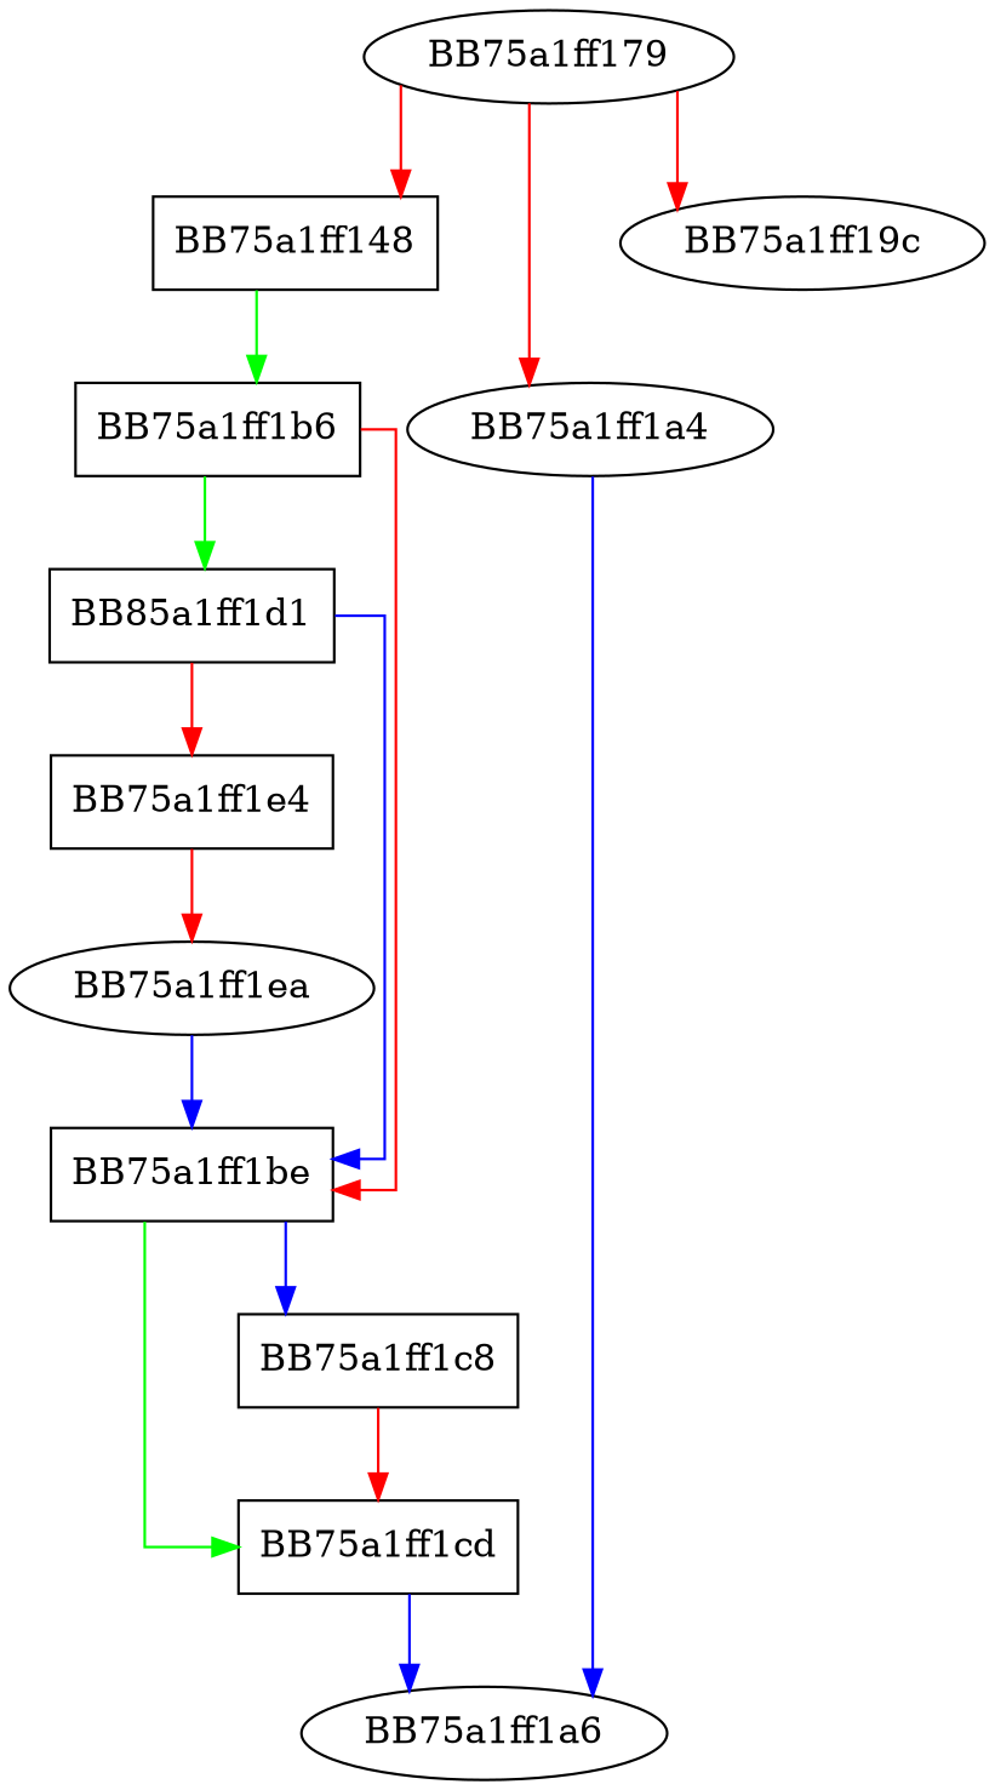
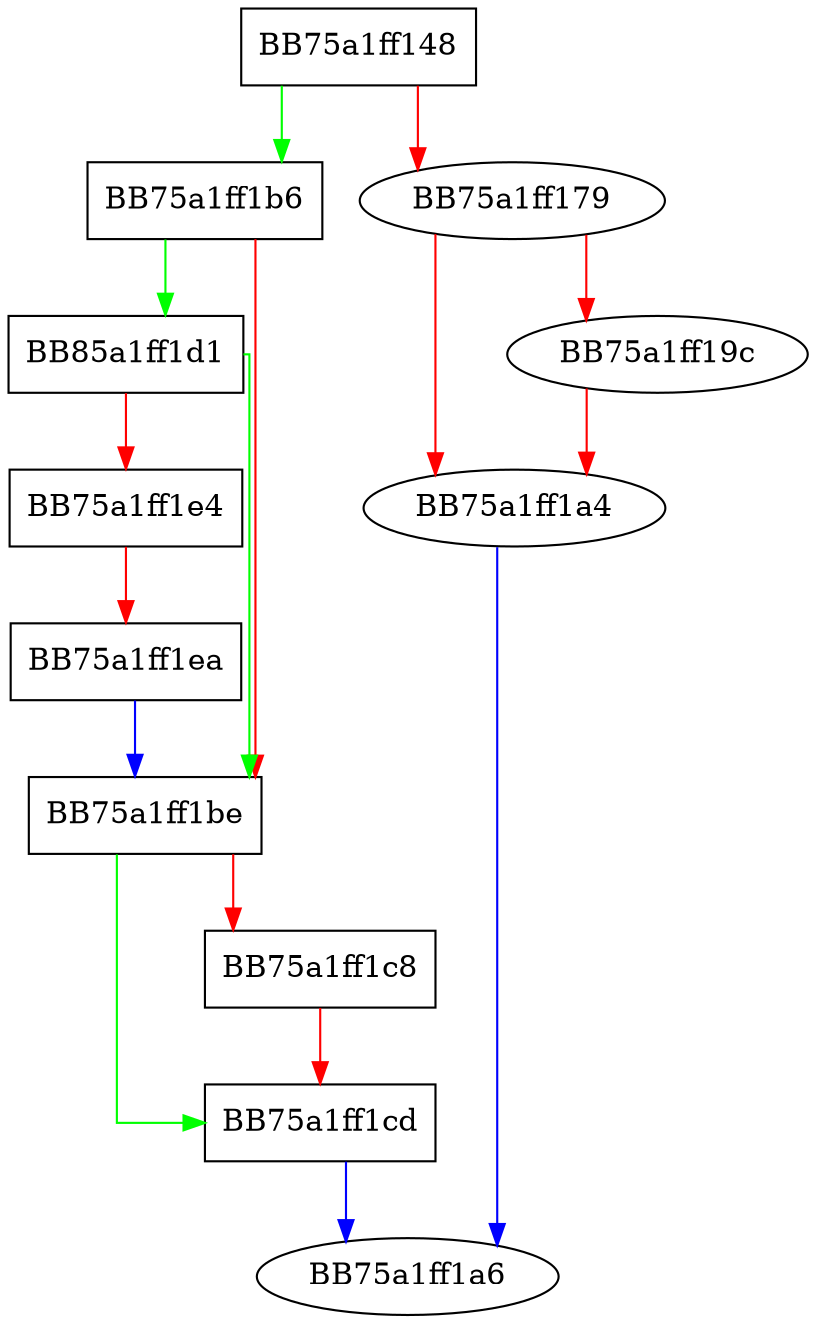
  digraph {
    splines=ortho
    node [shape=box]
    edge [color=red]
    BB75a1ff148
    BB75a1ff1b6
    BB75a1ff179 [shape=ellipse]
    n4 [label=BB85a1ff1d1]
    BB75a1ff1be
    BB75a1ff1a4 [shape=ellipse]
    BB75a1ff19c [shape=ellipse]
    BB75a1ff1e4
    BB75a1ff1cd
    BB75a1ff1c8
    BB75a1ff1a6 [shape=ellipse]
-   BB75a1ff1ea [shape=ellipse]
+   BB75a1ff1ea
    BB75a1ff148 -> BB75a1ff1b6 [color=green]
-   BB75a1ff179 -> BB75a1ff148
+   BB75a1ff148 -> BB75a1ff179
    BB75a1ff1b6 -> n4 [color=green]
    BB75a1ff1b6 -> BB75a1ff1be
    BB75a1ff179 -> BB75a1ff1a4
    BB75a1ff179 -> BB75a1ff19c
-   n4 -> BB75a1ff1be [color=blue]
+   n4 -> BB75a1ff1be [color=green]
    n4 -> BB75a1ff1e4
    BB75a1ff1be -> BB75a1ff1cd [color=green]
-   BB75a1ff1be -> BB75a1ff1c8 [color=blue]
+   BB75a1ff1be -> BB75a1ff1c8
    BB75a1ff1a4 -> BB75a1ff1a6 [color=blue]
+   BB75a1ff19c -> BB75a1ff1a4
    BB75a1ff1e4 -> BB75a1ff1ea
    BB75a1ff1cd -> BB75a1ff1a6 [color=blue]
    BB75a1ff1c8 -> BB75a1ff1cd
    BB75a1ff1ea -> BB75a1ff1be [color=blue]
  }
